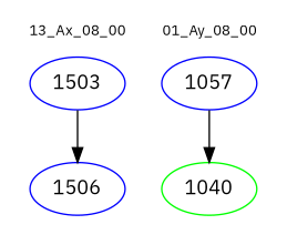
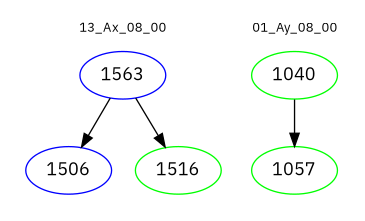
  digraph {
    fontname="IBM Plex Sans"
    node [color=blue fontname="IBM Plex Sans"]
    edge [color=black fontname="IBM Plex Sans"]
-   n1 [label=1503]
+   n1 [label=1563]
    n2 [label=1506]
-   n4 [label=1057]
+   n3 [color=green label=1516]
+   n4 [color=green label=1057]
    n5 [color=green label=1040]
    subgraph cluster_1 {
      color=white
      fontsize=10
      label="13_Ax_08_00"
      n1
      n2
+     n3
    }
    subgraph cluster_2 {
      color=white
      fontsize=10
      label="01_Ay_08_00"
      n4
      n5
    }
    n1 -> n2
-   n4 -> n5
+   n1 -> n3
+   n5 -> n4
  }
